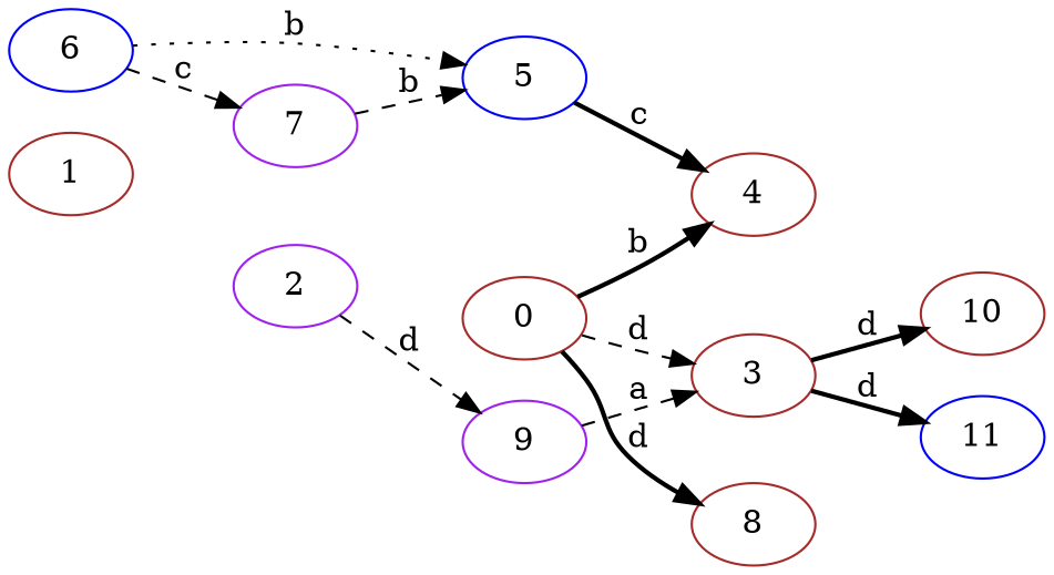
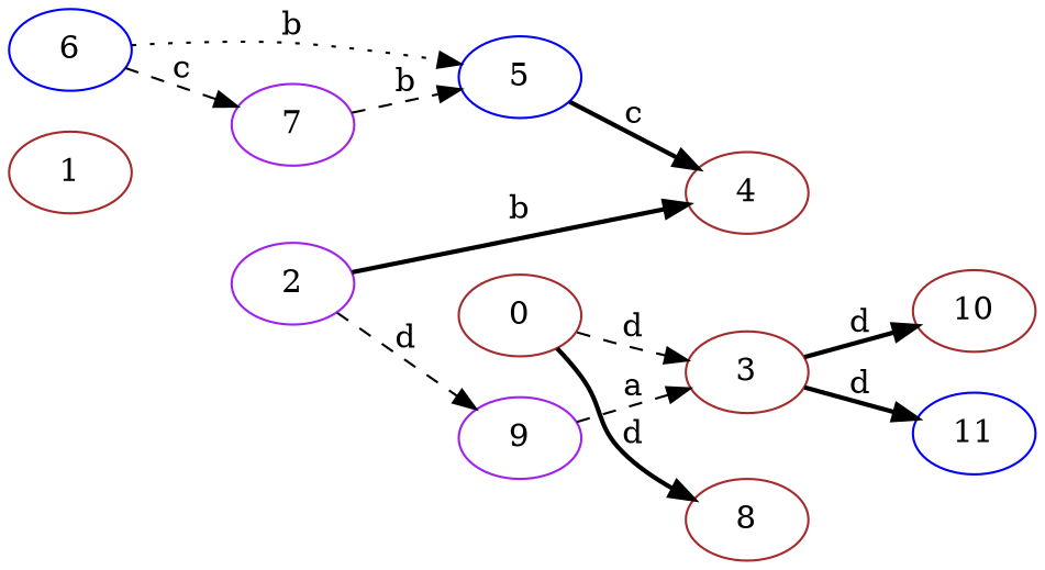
  strict digraph {
    rankdir=LR
    node [color=brown]
    edge [style=bold]
    1
    2 [color=purple]
    4
    9 [color=purple]
    3
    10
    11 [color=blue]
    5 [color=blue]
    6 [color=blue]
    7 [color=purple]
    0
    8
-   0 -> 4 [label=b]
+   2 -> 4 [label=b]
    2 -> 9 [label=d style=dashed]
    9 -> 3 [label=a style=dashed]
    3 -> 10 [label=d]
    3 -> 11 [label=d]
    5 -> 4 [label=c]
    6 -> 5 [label=b style=dotted]
    6 -> 7 [label=c style=dashed]
    7 -> 5 [label=b style=dashed]
    0 -> 3 [label=d style=dashed]
    0 -> 8 [label=d]
  }
